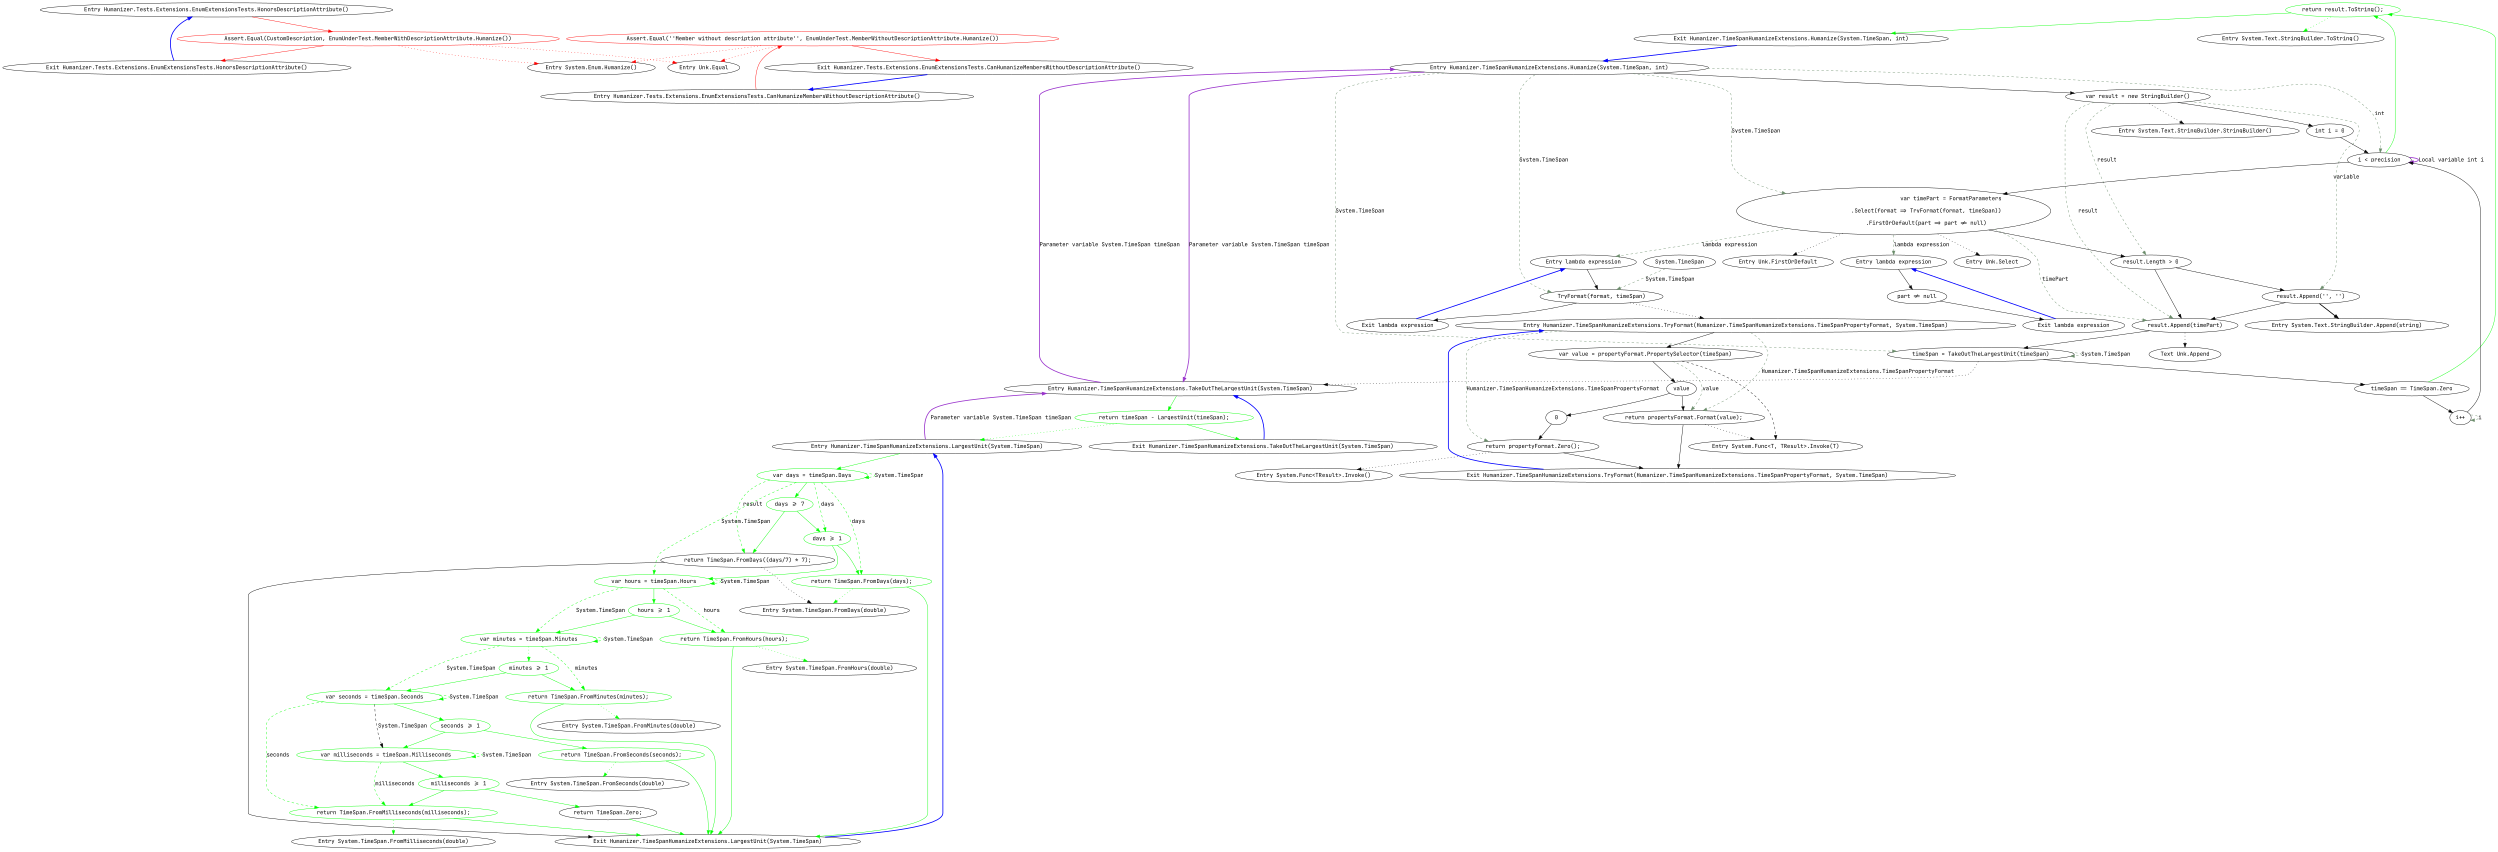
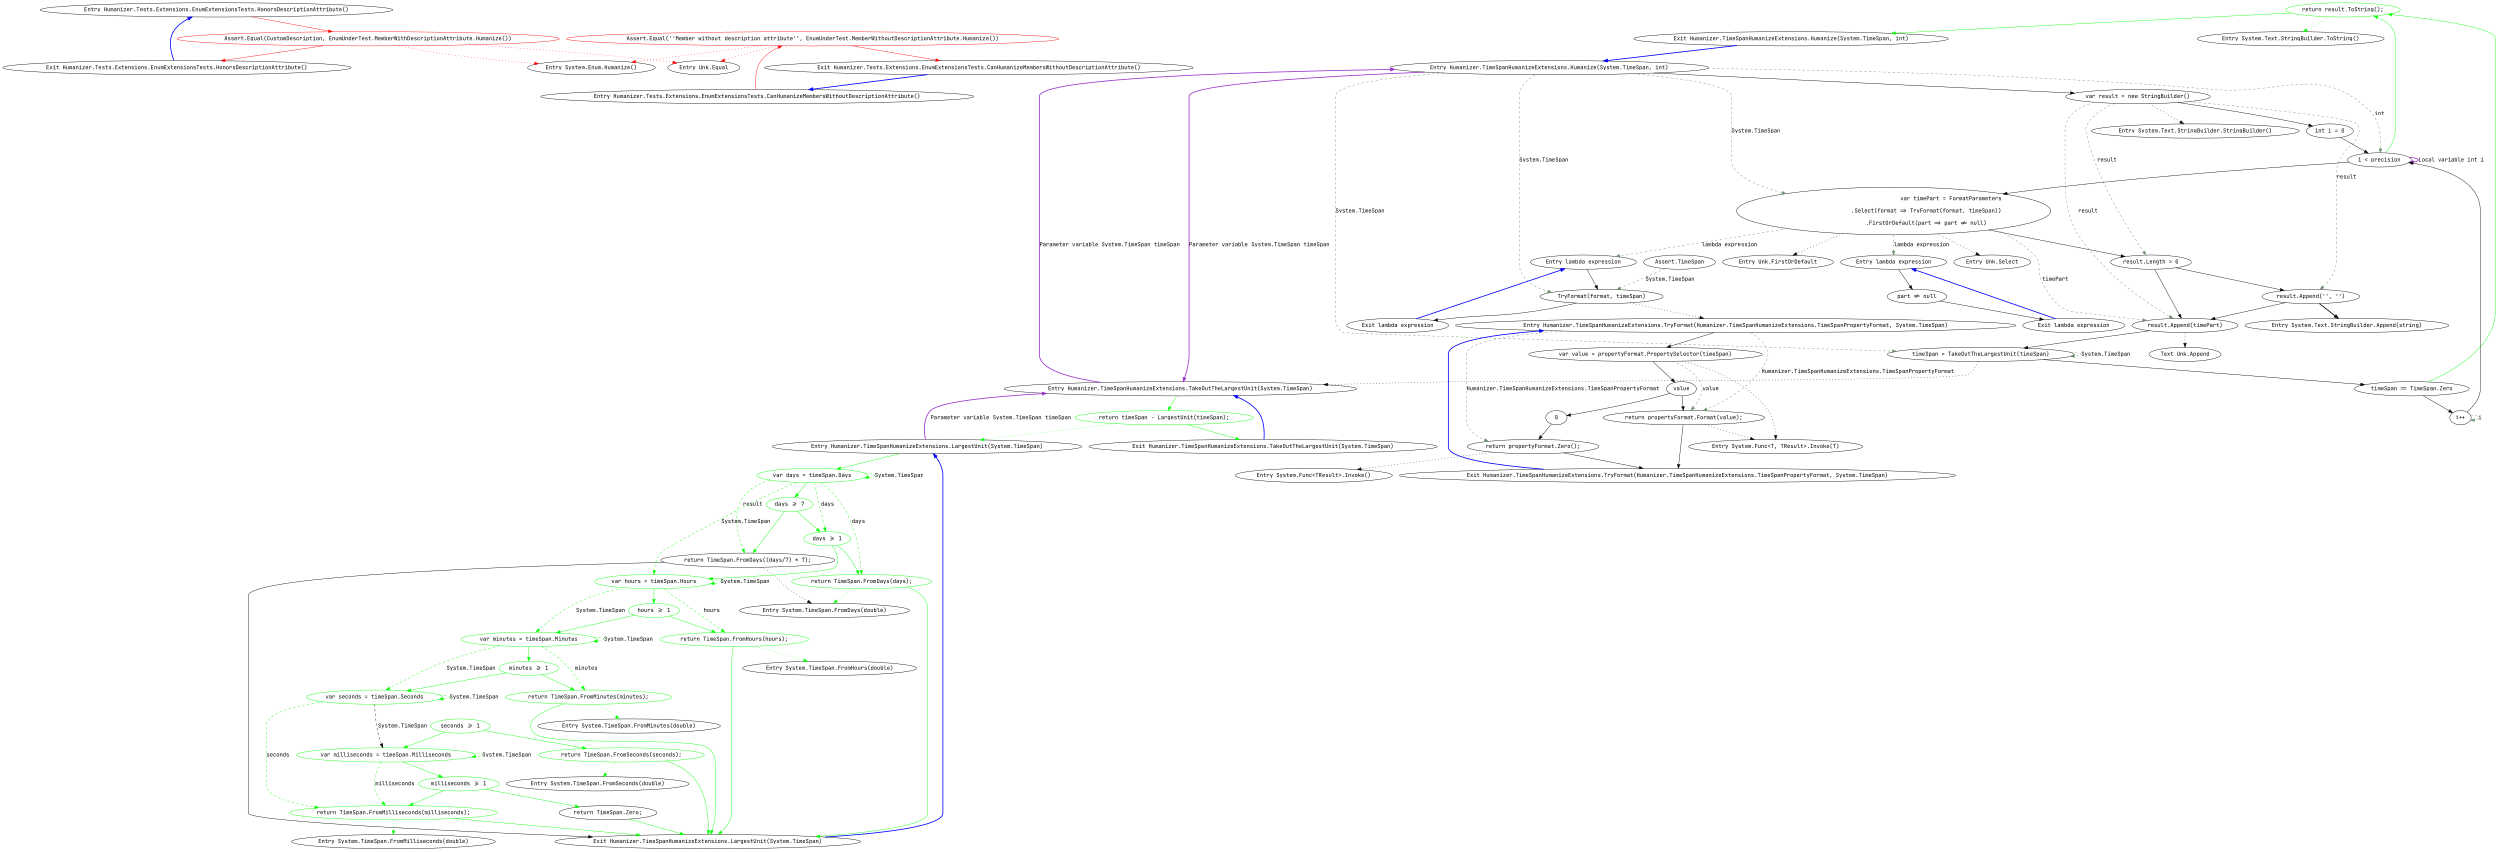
  digraph {
    fontname="JetBrains Mono"
    node [cluster="Humanizer.TimeSpanHumanizeExtensions.LargestUnit(System.TimeSpan)" fontname="JetBrains Mono" span="0-0"]
    edge [color=green fontname="JetBrains Mono" style=solid]
    n1 [cluster="Humanizer.Tests.Extensions.EnumExtensionsTests.HonorsDescriptionAttribute()" label="Entry Humanizer.Tests.Extensions.EnumExtensionsTests.HonorsDescriptionAttribute()" span="43-43"]
    n2 [cluster="Humanizer.Tests.Extensions.EnumExtensionsTests.HonorsDescriptionAttribute()" color=red community=0 label="Assert.Equal(CustomDescription, EnumUnderTest.MemberWithDescriptionAttribute.Humanize())" span="45-45"]
    n3 [cluster="Humanizer.Tests.Extensions.EnumExtensionsTests.HonorsDescriptionAttribute()" label="Exit Humanizer.Tests.Extensions.EnumExtensionsTests.HonorsDescriptionAttribute()" span="43-43"]
    n4 [cluster="System.Enum.Humanize()" label="Entry System.Enum.Humanize()" span="33-33"]
    n5 [cluster="Unk.Equal" label="Entry Unk.Equal" span=""]
    n6 [cluster="Humanizer.Tests.Extensions.EnumExtensionsTests.CanHumanizeMembersWithoutDescriptionAttribute()" label="Entry Humanizer.Tests.Extensions.EnumExtensionsTests.CanHumanizeMembersWithoutDescriptionAttribute()" span="49-49"]
    n7 [cluster="Humanizer.Tests.Extensions.EnumExtensionsTests.CanHumanizeMembersWithoutDescriptionAttribute()" color=red community=0 label="Assert.Equal(''Member without description attribute'', EnumUnderTest.MemberWithoutDescriptionAttribute.Humanize())" span="51-51"]
    n8 [cluster="Humanizer.Tests.Extensions.EnumExtensionsTests.CanHumanizeMembersWithoutDescriptionAttribute()" label="Exit Humanizer.Tests.Extensions.EnumExtensionsTests.CanHumanizeMembersWithoutDescriptionAttribute()" span="49-49"]
    n9 [cluster="Humanizer.TimeSpanHumanizeExtensions.Humanize(System.TimeSpan, int)" color=green community=0 label="return result.ToString();" span="38-38"]
    n10 [cluster="Humanizer.TimeSpanHumanizeExtensions.Humanize(System.TimeSpan, int)" label="Exit Humanizer.TimeSpanHumanizeExtensions.Humanize(System.TimeSpan, int)" span="19-19"]
    n11 [cluster="System.Text.StringBuilder.ToString()" label="Entry System.Text.StringBuilder.ToString()"]
    n12 [cluster="Humanizer.TimeSpanHumanizeExtensions.Humanize(System.TimeSpan, int)" label="Entry Humanizer.TimeSpanHumanizeExtensions.Humanize(System.TimeSpan, int)" span="19-19"]
    n13 [cluster="Humanizer.TimeSpanHumanizeExtensions.Humanize(System.TimeSpan, int)" label="var result = new StringBuilder()" span="21-21"]
    n14 [cluster="Humanizer.TimeSpanHumanizeExtensions.Humanize(System.TimeSpan, int)" label="int i = 0" span="22-22"]
    n15 [cluster="System.Text.StringBuilder.StringBuilder()" label="Entry System.Text.StringBuilder.StringBuilder()"]
    n16 [cluster="Humanizer.TimeSpanHumanizeExtensions.Humanize(System.TimeSpan, int)" label="result.Length > 0" span="28-28"]
    n17 [cluster="Humanizer.TimeSpanHumanizeExtensions.Humanize(System.TimeSpan, int)" label="result.Append('', '')" span="29-29"]
    n18 [cluster="Humanizer.TimeSpanHumanizeExtensions.Humanize(System.TimeSpan, int)" label="result.Append(timePart)" span="31-31"]
    n19 [cluster="Humanizer.TimeSpanHumanizeExtensions.Humanize(System.TimeSpan, int)" label="i < precision" span="22-22"]
    n20 [cluster="System.Text.StringBuilder.Append(string)" label="Entry System.Text.StringBuilder.Append(string)"]
    n21 [cluster="Humanizer.TimeSpanHumanizeExtensions.Humanize(System.TimeSpan, int)" label="timeSpan = TakeOutTheLargestUnit(timeSpan)" span="33-33"]
    n22 [cluster="Unk.Append" label="Text Unk.Append" span=""]
    n23 [cluster="Humanizer.TimeSpanHumanizeExtensions.Humanize(System.TimeSpan, int)" label="var timePart = FormatParameters\r\n                    .Select(format => TryFormat(format, timeSpan))\r\n                    .FirstOrDefault(part => part != null)" span="24-26"]
    n24 [cluster="Unk.Select" label="Entry Unk.Select" span=""]
    n25 [cluster="Unk.FirstOrDefault" label="Entry Unk.FirstOrDefault" span=""]
    n26 [cluster="lambda expression" label="Entry lambda expression" span="25-25"]
    n27 [cluster="lambda expression" label="Entry lambda expression" span="26-26"]
    n28 [cluster="Humanizer.TimeSpanHumanizeExtensions.Humanize(System.TimeSpan, int)" label="timeSpan == TimeSpan.Zero" span="34-34"]
    n29 [cluster="Humanizer.TimeSpanHumanizeExtensions.Humanize(System.TimeSpan, int)" label="i++" span="22-22"]
    n30 [cluster="Humanizer.TimeSpanHumanizeExtensions.TakeOutTheLargestUnit(System.TimeSpan)" label="Entry Humanizer.TimeSpanHumanizeExtensions.TakeOutTheLargestUnit(System.TimeSpan)" span="41-41"]
    n31 [cluster="lambda expression" label="TryFormat(format, timeSpan)" span="25-25"]
    n32 [cluster="Humanizer.TimeSpanHumanizeExtensions.TakeOutTheLargestUnit(System.TimeSpan)" color=green community=0 label="return timeSpan - LargestUnit(timeSpan);" span="43-43"]
    n33 [cluster="Humanizer.TimeSpanHumanizeExtensions.TakeOutTheLargestUnit(System.TimeSpan)" label="Exit Humanizer.TimeSpanHumanizeExtensions.TakeOutTheLargestUnit(System.TimeSpan)" span="41-41"]
    n34 [label="Entry Humanizer.TimeSpanHumanizeExtensions.LargestUnit(System.TimeSpan)" span="46-46"]
    n35 [color=green community=0 label="var days = timeSpan.Days" span="48-48"]
    n36 [color=green community=0 label="days >= 7" span="49-49"]
    n37 [label="return TimeSpan.FromDays((days/7) * 7);" span="50-50"]
    n38 [color=green community=0 label="days >= 1" span="51-51"]
    n39 [color=green community=0 label="return TimeSpan.FromDays(days);" span="52-52"]
    n40 [color=green community=0 label="var hours = timeSpan.Hours" span="54-54"]
    n41 [label="Exit Humanizer.TimeSpanHumanizeExtensions.LargestUnit(System.TimeSpan)" span="46-46"]
    n42 [cluster="System.TimeSpan.FromDays(double)" label="Entry System.TimeSpan.FromDays(double)"]
    n43 [color=green community=0 label="hours >= 1" span="55-55"]
    n44 [color=green community=0 label="return TimeSpan.FromHours(hours);" span="56-56"]
    n45 [color=green community=0 label="var minutes = timeSpan.Minutes" span="58-58"]
    n46 [cluster="System.TimeSpan.FromHours(double)" label="Entry System.TimeSpan.FromHours(double)"]
    n47 [color=green community=0 label="minutes >= 1" span="59-59"]
    n48 [color=green community=0 label="return TimeSpan.FromMinutes(minutes);" span="60-60"]
    n49 [color=green community=0 label="var seconds = timeSpan.Seconds" span="62-62"]
    n50 [cluster="System.TimeSpan.FromMinutes(double)" label="Entry System.TimeSpan.FromMinutes(double)"]
    n51 [color=green community=0 label="seconds >= 1" span="63-63"]
    n52 [color=green community=0 label="var milliseconds = timeSpan.Milliseconds" span="66-66"]
    n53 [color=green community=0 label="return TimeSpan.FromMilliseconds(milliseconds);" span="68-68"]
    n54 [color=green community=0 label="return TimeSpan.FromSeconds(seconds);" span="64-64"]
    n55 [cluster="System.TimeSpan.FromSeconds(double)" label="Entry System.TimeSpan.FromSeconds(double)"]
    n56 [color=green community=0 label="milliseconds >= 1" span="67-67"]
    n57 [color=black community=0 label="return TimeSpan.Zero;" span="70-70"]
    n58 [cluster="System.TimeSpan.FromMilliseconds(double)" label="Entry System.TimeSpan.FromMilliseconds(double)"]
    n59 [cluster="lambda expression" label="Exit lambda expression" span="25-25"]
    n60 [cluster="Humanizer.TimeSpanHumanizeExtensions.TryFormat(Humanizer.TimeSpanHumanizeExtensions.TimeSpanPropertyFormat, System.TimeSpan)" label="Entry Humanizer.TimeSpanHumanizeExtensions.TryFormat(Humanizer.TimeSpanHumanizeExtensions.TimeSpanPropertyFormat, System.TimeSpan)" span="116-116"]
    n61 [cluster="lambda expression" label="part != null" span="26-26"]
    n62 [cluster="Humanizer.TimeSpanHumanizeExtensions.TryFormat(Humanizer.TimeSpanHumanizeExtensions.TimeSpanPropertyFormat, System.TimeSpan)" label="var value = propertyFormat.PropertySelector(timeSpan)" span="120-120"]
    n63 [cluster="Humanizer.TimeSpanHumanizeExtensions.TryFormat(Humanizer.TimeSpanHumanizeExtensions.TimeSpanPropertyFormat, System.TimeSpan)" label="return propertyFormat.Zero();" span="124-124"]
    n64 [cluster="Humanizer.TimeSpanHumanizeExtensions.TryFormat(Humanizer.TimeSpanHumanizeExtensions.TimeSpanPropertyFormat, System.TimeSpan)" label="return propertyFormat.Format(value);" span="126-126"]
    n65 [cluster="lambda expression" label="Exit lambda expression" span="26-26"]
-   n66 [label="System.TimeSpan" cluster="" span=""]
+   n66 [label="Assert.TimeSpan" cluster="" span=""]
    n67 [cluster="Humanizer.TimeSpanHumanizeExtensions.TryFormat(Humanizer.TimeSpanHumanizeExtensions.TimeSpanPropertyFormat, System.TimeSpan)" label=value span="121-121"]
    n68 [cluster="System.Func<T, TResult>.Invoke(T)" label="Entry System.Func<T, TResult>.Invoke(T)"]
    n69 [cluster="Humanizer.TimeSpanHumanizeExtensions.TryFormat(Humanizer.TimeSpanHumanizeExtensions.TimeSpanPropertyFormat, System.TimeSpan)" label="Exit Humanizer.TimeSpanHumanizeExtensions.TryFormat(Humanizer.TimeSpanHumanizeExtensions.TimeSpanPropertyFormat, System.TimeSpan)" span="116-116"]
    n70 [cluster="System.Func<TResult>.Invoke()" label="Entry System.Func<TResult>.Invoke()"]
    n71 [cluster="Humanizer.TimeSpanHumanizeExtensions.TryFormat(Humanizer.TimeSpanHumanizeExtensions.TimeSpanPropertyFormat, System.TimeSpan)" label=0 span="123-123"]
    n1 -> n2 [color=red]
    n2 -> n3 [color=red]
    n2 -> n4 [color=red style=dotted]
    n2 -> n5 [color=red style=dotted]
    n3 -> n1 [color=blue style=bold]
    n6 -> n7 [color=red]
    n7 -> n4 [color=red style=dotted]
    n7 -> n5 [color=red style=dotted]
    n7 -> n8 [color=red]
    n8 -> n6 [color=blue style=bold]
    n9 -> n10
    n9 -> n11 [style=dotted]
    n10 -> n12 [color=blue style=bold]
    n12 -> n13 [color=""]
    n12 -> n19 [color=darkseagreen4 label=int style=dashed]
    n12 -> n21 [color=darkseagreen4 label="System.TimeSpan" style=dashed]
    n12 -> n23 [color=darkseagreen4 label="System.TimeSpan" style=dashed]
    n12 -> n30 [color=darkorchid label="Parameter variable System.TimeSpan timeSpan" style=bold]
    n12 -> n31 [color=darkseagreen4 label="System.TimeSpan" style=dashed]
    n13 -> n14 [color=""]
    n13 -> n15 [style=dotted color=""]
    n13 -> n16 [color=darkseagreen4 label=result style=dashed]
-   n13 -> n17 [color=darkseagreen4 label=variable style=dashed]
+   n13 -> n17 [color=darkseagreen4 label=result style=dashed]
    n13 -> n18 [color=darkseagreen4 label=result style=dashed]
    n14 -> n19 [color=""]
    n16 -> n17 [color=""]
    n16 -> n18 [color=""]
    n17 -> n18 [color=""]
    n17 -> n20 [style=bold color=""]
    n18 -> n21 [color=""]
    n18 -> n22 [style=dotted color=""]
    n19 -> n9
    n19 -> n19 [color=darkorchid label="Local variable int i" style=bold]
    n19 -> n23 [color=""]
    n21 -> n21 [color=darkseagreen4 label="System.TimeSpan" style=dashed]
    n21 -> n28 [color=""]
    n21 -> n30 [style=dotted color=""]
    n23 -> n16 [color=""]
    n23 -> n18 [color=darkseagreen4 label=timePart style=dashed]
    n23 -> n24 [style=dotted color=""]
    n23 -> n25 [style=dotted color=""]
    n23 -> n26 [color=darkseagreen4 label="lambda expression" style=dashed]
    n23 -> n27 [color=darkseagreen4 label="lambda expression" style=dashed]
    n26 -> n31 [color=""]
    n27 -> n61 [color=""]
    n28 -> n9
    n28 -> n29 [color=""]
    n29 -> n19 [color=""]
    n29 -> n29 [color=darkseagreen4 label=i style=dashed]
    n30 -> n12 [color=darkorchid label="Parameter variable System.TimeSpan timeSpan" style=bold]
    n30 -> n32
    n31 -> n59 [color=""]
    n31 -> n60 [style=dotted color=""]
    n32 -> n33
    n32 -> n34 [style=dotted]
    n33 -> n30 [color=blue style=bold]
    n34 -> n30 [color=darkorchid label="Parameter variable System.TimeSpan timeSpan" style=bold]
    n34 -> n35
    n35 -> n35 [label="System.TimeSpan" style=dashed]
    n35 -> n36
    n35 -> n37 [label=result style=dashed]
    n35 -> n38 [label=days style=dashed]
    n35 -> n39 [label=days style=dashed]
    n35 -> n40 [label="System.TimeSpan" style=dashed]
    n36 -> n37
    n36 -> n38
    n37 -> n41 [color=""]
    n37 -> n42 [style=dotted color=""]
    n38 -> n39
    n38 -> n40
    n39 -> n41
    n39 -> n42 [style=dotted]
    n40 -> n40 [label="System.TimeSpan" style=dashed]
    n40 -> n43
    n40 -> n44 [label=hours style=dashed]
    n40 -> n45 [label="System.TimeSpan" style=dashed]
    n41 -> n34 [color=blue style=bold]
    n43 -> n44
    n43 -> n45
    n44 -> n41
    n44 -> n46 [style=dotted]
    n45 -> n45 [label="System.TimeSpan" style=dashed]
-   n45 -> n47 [style=dotted]
+   n45 -> n47
    n45 -> n48 [label=minutes style=dashed]
    n45 -> n49 [label="System.TimeSpan" style=dashed]
    n47 -> n48
    n47 -> n49
    n48 -> n41
    n48 -> n50 [style=dotted]
    n49 -> n49 [label="System.TimeSpan" style=dashed]
-   n49 -> n51
    n49 -> n52 [color=black label="System.TimeSpan" style=dashed]
    n49 -> n53 [label=seconds style=dashed]
    n51 -> n52
    n51 -> n54
    n52 -> n52 [label="System.TimeSpan" style=dashed]
    n52 -> n53 [label=milliseconds style=dashed]
    n52 -> n56
    n53 -> n41
    n53 -> n58 [style=dotted]
    n54 -> n41
    n54 -> n55 [style=dotted]
    n56 -> n53
    n56 -> n57
    n57 -> n41
    n59 -> n26 [color=blue style=bold]
    n60 -> n62 [color=""]
    n60 -> n63 [color=darkseagreen4 label="Humanizer.TimeSpanHumanizeExtensions.TimeSpanPropertyFormat" style=dashed]
    n60 -> n64 [color=darkseagreen4 label="Humanizer.TimeSpanHumanizeExtensions.TimeSpanPropertyFormat" style=dashed]
    n61 -> n65 [color=""]
    n62 -> n64 [color=darkseagreen4 label=value style=dashed]
    n62 -> n67 [color=""]
-   n62 -> n68 [style=dashed color=""]
+   n62 -> n68 [style=dotted color=""]
    n63 -> n69 [color=""]
    n63 -> n70 [style=dotted color=""]
    n64 -> n68 [style=dotted color=""]
    n64 -> n69 [color=""]
    n65 -> n27 [color=blue style=bold]
    n66 -> n31 [color=darkseagreen4 label="System.TimeSpan" style=dashed]
    n67 -> n64 [color=""]
    n67 -> n71 [color=""]
    n69 -> n60 [color=blue style=bold]
    n71 -> n63 [color=""]
  }
